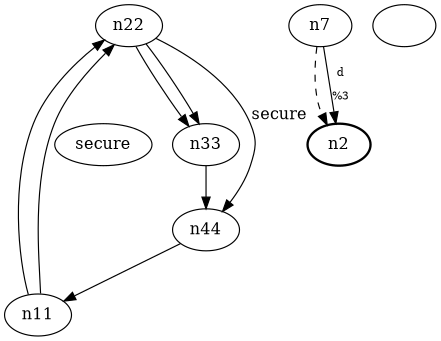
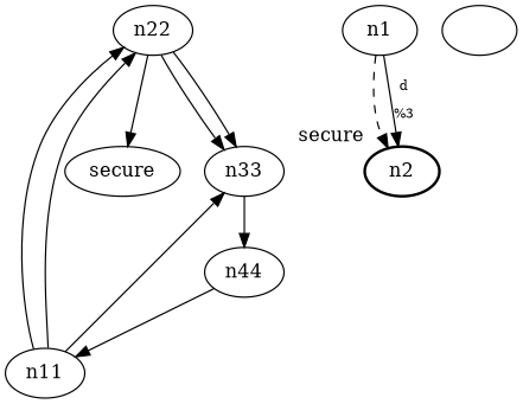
  digraph {
    fontcolor=blue
    fontname="DejaVu Serif"
    rankdir=TB
    node [fontname="DejaVu Serif"]
    edge [fontname="DejaVu Serif"]
    fontcolor [label=secure]
    n2 [style=bold xlabel=secure]
-   n1 [label=n7]
+   n1
    " "
    n11
    n22
    n33
    n44
    n1 -> n2 [style=dashed]
    n1 -> n2 [fontcolor="bl󠁴ue" fontsize=9 label="d\n\l\G"]
    n11 -> n22
    n11 -> n22
+   n11 -> n33
    n22 -> n33
    n22 -> n33
-   n22 -> n44
+   n22 -> fontcolor
    n33 -> n44
    n44 -> n11
  }
